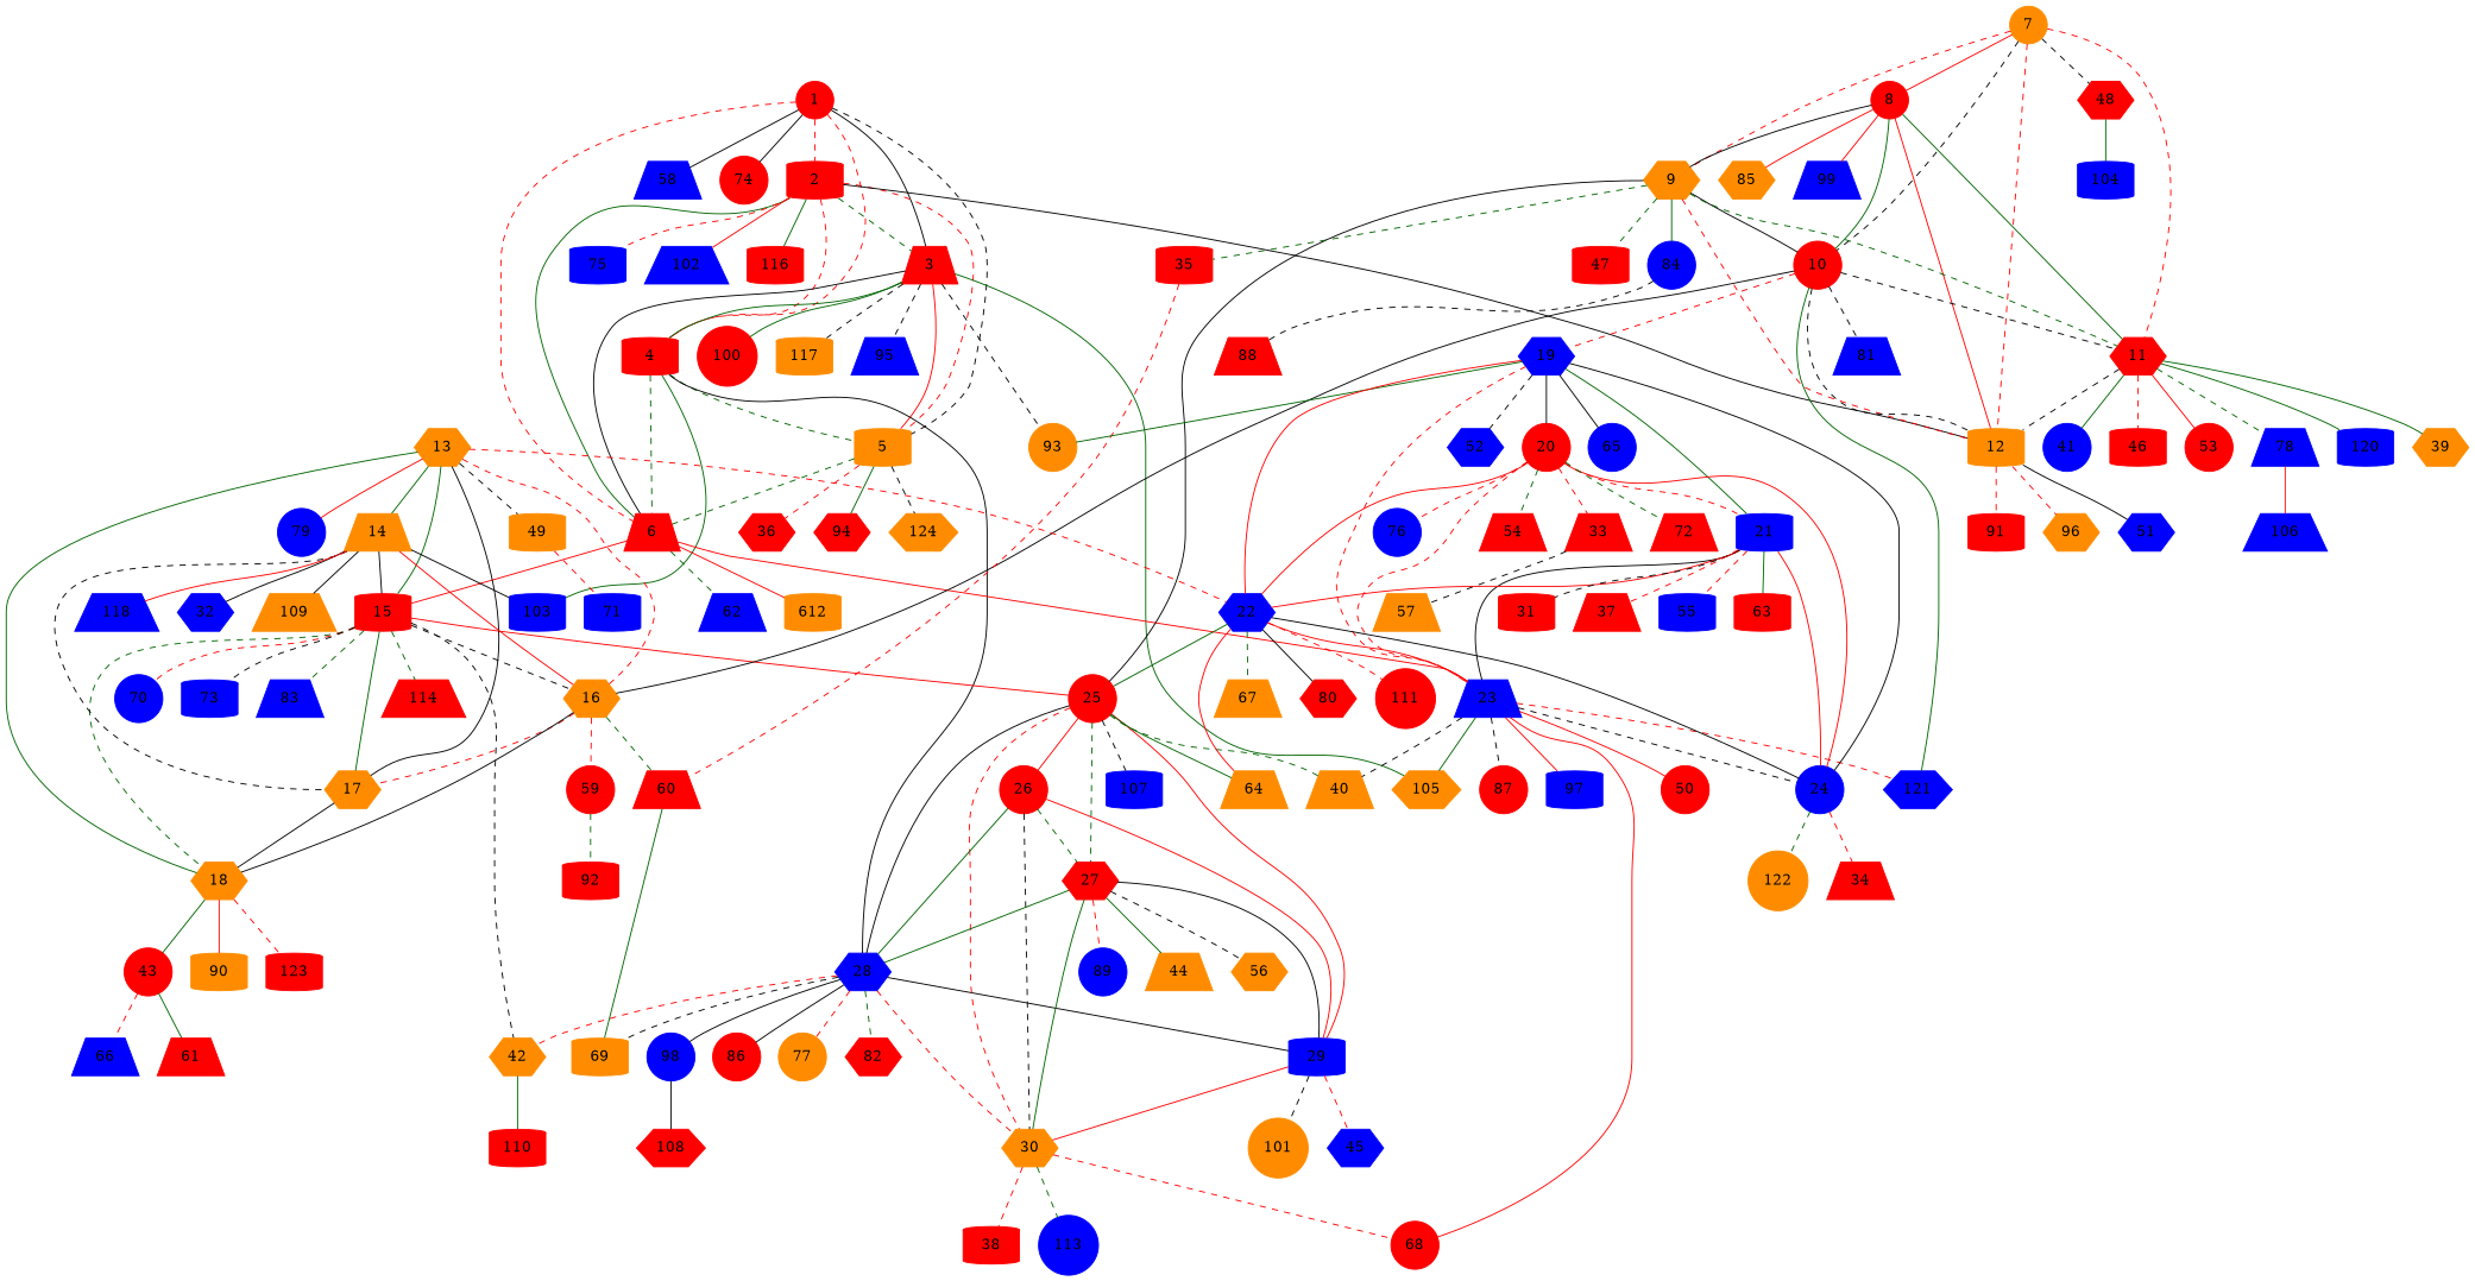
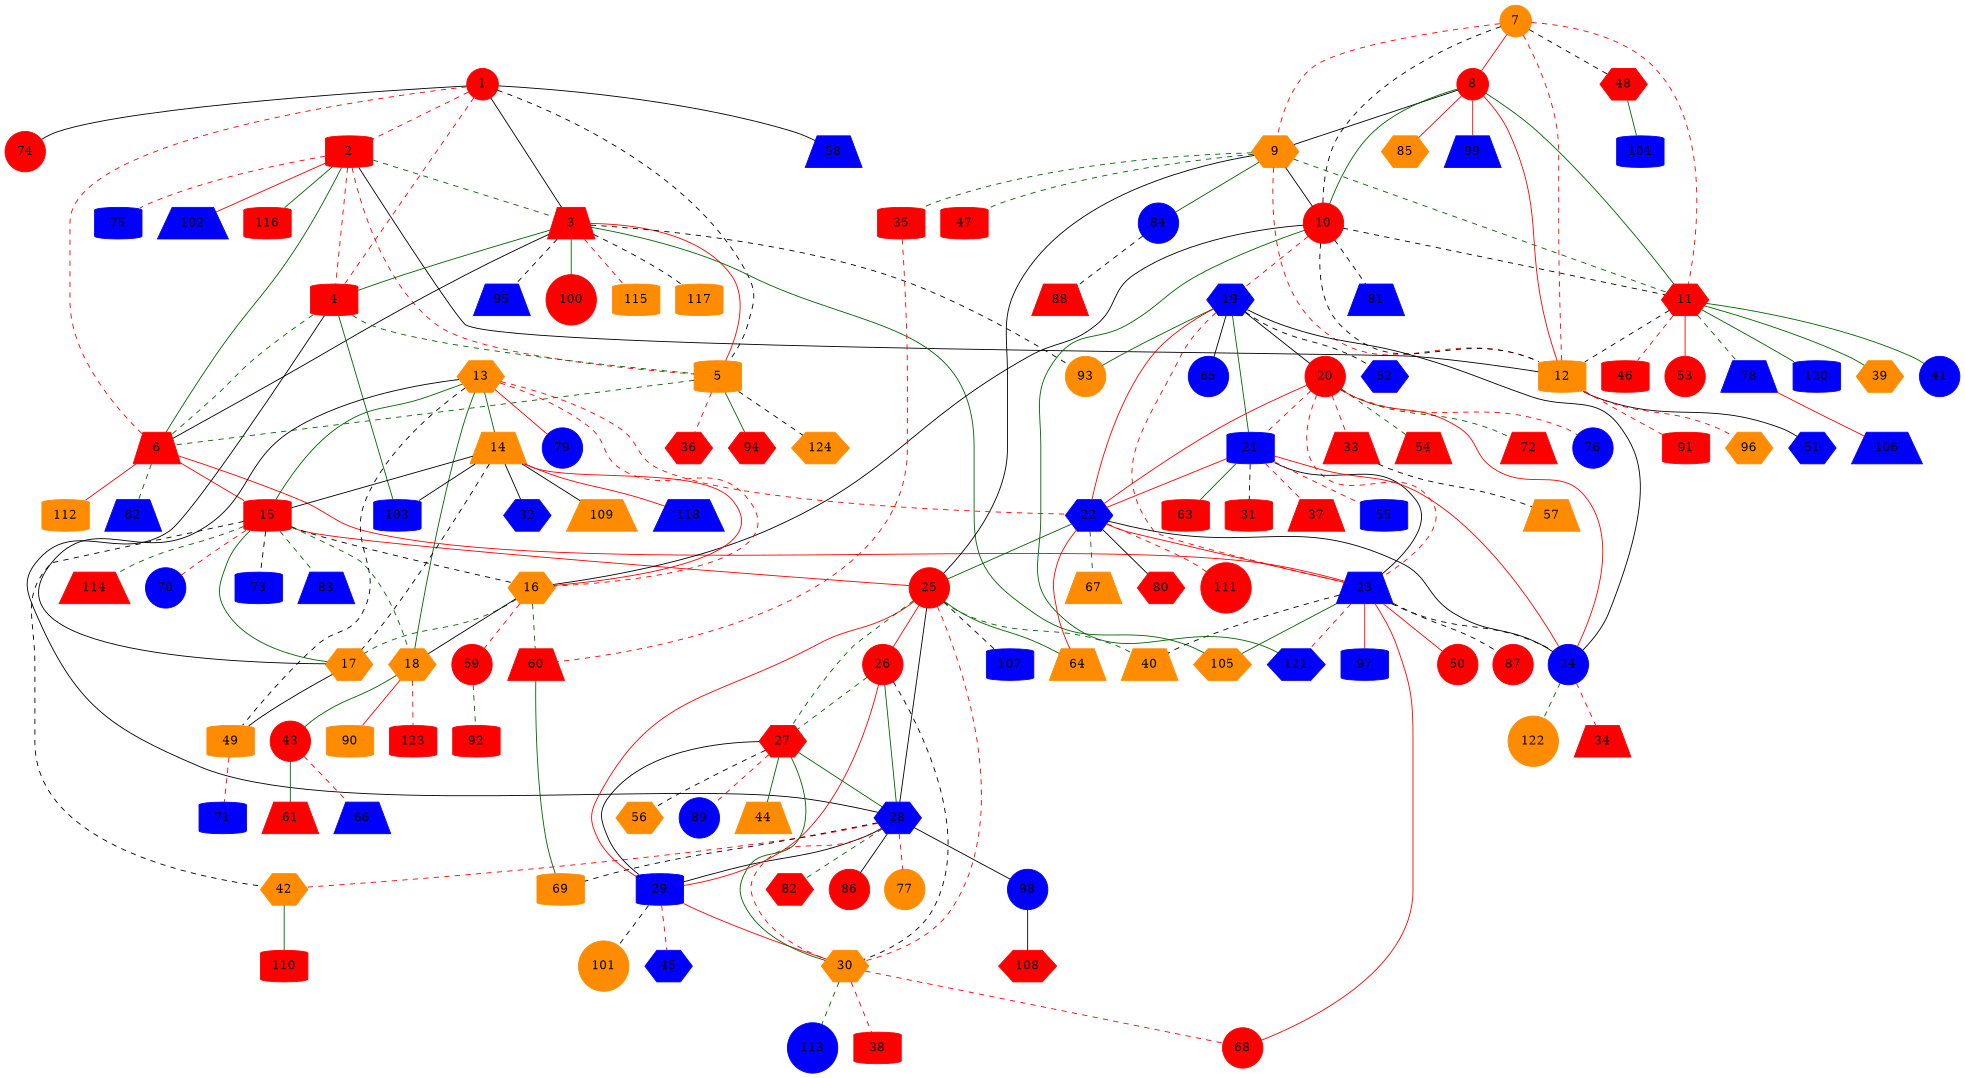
  graph {
    node [color=red shape=cylinder style=filled]
    edge [color=red style=dashed]
    1 [shape=circle]
    2
    3 [shape=trapezium]
    4
    5 [color=darkorange]
    6 [shape=trapezium]
    58 [color=blue shape=trapezium]
    74 [shape=circle]
    12 [color=darkorange]
    75 [color=blue]
    102 [color=blue shape=trapezium]
    116
    93 [color=darkorange shape=circle]
    95 [color=blue shape=trapezium]
    100 [shape=circle]
    105 [color=darkorange shape=hexagon]
+   115 [color=darkorange]
    117 [color=darkorange]
    28 [color=blue shape=hexagon]
    103 [color=blue]
    36 [shape=hexagon]
    94 [shape=hexagon]
    124 [color=darkorange shape=hexagon]
    15
    23 [color=blue shape=trapezium]
    62 [color=blue shape=trapezium]
-   112 [color=darkorange label=612]
+   112 [color=darkorange]
    51 [color=blue shape=hexagon]
    91
    96 [color=darkorange shape=hexagon]
    42 [color=darkorange shape=hexagon]
    29 [color=blue]
    30 [color=darkorange shape=hexagon]
    69 [color=darkorange]
    77 [color=darkorange shape=circle]
    82 [shape=hexagon]
    86 [shape=circle]
    98 [color=blue shape=circle]
    25 [shape=circle]
    16 [color=darkorange shape=hexagon]
    17 [color=darkorange shape=hexagon]
    18 [color=darkorange shape=hexagon]
    70 [color=blue shape=circle]
    73 [color=blue]
    83 [color=blue shape=trapezium]
    114 [shape=trapezium]
    121 [color=blue shape=hexagon]
    24 [color=blue shape=circle]
    40 [color=darkorange shape=trapezium]
    50 [shape=circle]
    68 [shape=circle]
    87 [shape=circle]
    97 [color=blue]
    7 [color=darkorange shape=circle]
    8 [shape=circle]
    9 [color=darkorange shape=hexagon]
    10 [shape=circle]
    11 [shape=hexagon]
    48 [shape=hexagon]
    85 [color=darkorange shape=hexagon]
    99 [color=blue shape=trapezium]
    35
    47
    84 [color=blue shape=circle]
    19 [color=blue shape=hexagon]
    81 [color=blue shape=trapezium]
    39 [color=darkorange shape=hexagon]
    41 [color=blue shape=circle]
    46
    53 [shape=circle]
    78 [color=blue shape=trapezium]
    120 [color=blue]
    104 [color=blue]
    64 [color=darkorange shape=trapezium]
    26 [shape=circle]
    27 [shape=hexagon]
    107 [color=blue]
    60 [shape=trapezium]
    88 [shape=trapezium]
    59 [shape=circle]
    22 [color=blue shape=hexagon]
    20 [shape=circle]
    21 [color=blue]
    52 [color=blue shape=hexagon]
    65 [color=blue shape=circle]
    106 [color=blue shape=trapezium]
    13 [color=darkorange shape=hexagon]
    14 [color=darkorange shape=trapezium]
    49 [color=darkorange]
    79 [color=blue shape=circle]
    32 [color=blue shape=hexagon]
    109 [color=darkorange shape=trapezium]
    118 [color=blue shape=trapezium]
    43 [shape=circle]
    90 [color=darkorange]
    123
    67 [color=darkorange shape=trapezium]
    80 [shape=hexagon]
    111 [shape=circle]
    71 [color=blue]
    110
    92
    61 [shape=trapezium]
    66 [color=blue shape=trapezium]
    33 [shape=trapezium]
    54 [shape=trapezium]
    72 [shape=trapezium]
    76 [color=blue shape=circle]
    31
    37 [shape=trapezium]
    55 [color=blue]
    63
    34 [shape=trapezium]
    122 [color=darkorange shape=circle]
    57 [color=darkorange shape=trapezium]
    44 [color=darkorange shape=trapezium]
    56 [color=darkorange shape=hexagon]
    89 [color=blue shape=circle]
    45 [color=blue shape=hexagon]
    101 [color=darkorange shape=circle]
    38
    113 [color=blue shape=circle]
    108 [shape=hexagon]
    1 -- 2
    1 -- 3 [color=black style=solid]
    1 -- 4
    1 -- 5 [color=black]
    1 -- 6
    1 -- 58 [color=black style=solid]
    1 -- 74 [color=black style=solid]
    2 -- 3 [color=darkgreen]
    2 -- 4
    2 -- 5
    2 -- 6 [color=darkgreen style=solid]
    2 -- 12 [color=black style=solid]
    2 -- 75
    2 -- 102 [style=solid]
    2 -- 116 [color=darkgreen style=solid]
    3 -- 4 [color=darkgreen style=solid]
    3 -- 5 [style=solid]
    3 -- 6 [color=black style=solid]
    3 -- 93 [color=black]
    3 -- 95 [color=black]
    3 -- 100 [color=darkgreen style=solid]
    3 -- 105 [color=darkgreen style=solid]
+   3 -- 115
    3 -- 117 [color=black]
    4 -- 5 [color=darkgreen]
    4 -- 6 [color=darkgreen]
    4 -- 28 [color=black style=solid]
    4 -- 103 [color=darkgreen style=solid]
    5 -- 6 [color=darkgreen]
    5 -- 36
    5 -- 94 [color=darkgreen style=solid]
    5 -- 124 [color=black]
    6 -- 15 [style=solid]
    6 -- 23 [style=solid]
    6 -- 62 [color=darkgreen]
    6 -- 112 [style=solid]
    12 -- 51 [color=black style=solid]
    12 -- 91
    12 -- 96
    28 -- 42
    28 -- 29 [color=black style=solid]
    28 -- 30
    28 -- 69 [color=black]
    28 -- 77
    28 -- 82 [color=darkgreen]
    28 -- 86 [color=black style=solid]
    28 -- 98 [color=black style=solid]
    15 -- 42 [color=black]
    15 -- 25 [style=solid]
    15 -- 16 [color=black]
    15 -- 17 [color=darkgreen style=solid]
    15 -- 18 [color=darkgreen]
    15 -- 70
    15 -- 73 [color=black]
    15 -- 83 [color=darkgreen]
    15 -- 114 [color=darkgreen]
    23 -- 105 [color=darkgreen style=solid]
    23 -- 121
    23 -- 24 [color=black]
    23 -- 40 [color=black]
    23 -- 50 [style=solid]
    23 -- 68 [style=solid]
    23 -- 87 [color=black]
    23 -- 97 [style=solid]
    42 -- 110 [color=darkgreen style=solid]
    29 -- 30 [style=solid]
    29 -- 45
    29 -- 101 [color=black]
    30 -- 68
    30 -- 38
    30 -- 113 [color=darkgreen]
    98 -- 108 [color=black style=solid]
    25 -- 28 [color=black style=solid]
    25 -- 29 [style=solid]
    25 -- 30
    25 -- 40 [color=darkgreen]
    25 -- 64 [color=darkgreen style=solid]
    25 -- 26 [style=solid]
    25 -- 27 [color=darkgreen]
    25 -- 107 [color=black]
-   16 -- 17
+   16 -- 17 [color=darkgreen]
    16 -- 18 [color=black style=solid]
    16 -- 60 [color=darkgreen]
    16 -- 59
-   17 -- 18 [color=black style=solid]
+   17 -- 49 [color=black style=solid]
    18 -- 43 [color=darkgreen style=solid]
    18 -- 90 [style=solid]
    18 -- 123
    24 -- 34
    24 -- 122 [color=darkgreen]
    7 -- 12
    7 -- 8 [style=solid]
    7 -- 9
    7 -- 10 [color=black]
    7 -- 11
    7 -- 48 [color=black]
    8 -- 12 [style=solid]
    8 -- 9 [color=black style=solid]
    8 -- 10 [color=darkgreen style=solid]
    8 -- 11 [color=darkgreen style=solid]
    8 -- 85 [style=solid]
    8 -- 99 [style=solid]
    9 -- 12
    9 -- 25 [color=black style=solid]
    9 -- 10 [color=black style=solid]
    9 -- 11 [color=darkgreen]
    9 -- 35 [color=darkgreen]
    9 -- 47 [color=darkgreen]
    9 -- 84 [color=darkgreen style=solid]
    10 -- 12 [color=black]
    10 -- 16 [color=black style=solid]
    10 -- 121 [color=darkgreen style=solid]
    10 -- 11 [color=black]
    10 -- 19
    10 -- 81 [color=black]
    11 -- 12 [color=black]
    11 -- 39 [color=darkgreen style=solid]
    11 -- 41 [color=darkgreen style=solid]
    11 -- 46
    11 -- 53 [style=solid]
    11 -- 78 [color=darkgreen]
    11 -- 120 [color=darkgreen style=solid]
    48 -- 104 [color=darkgreen style=solid]
    35 -- 60
    84 -- 88 [color=black]
    19 -- 93 [color=darkgreen style=solid]
    19 -- 23
    19 -- 24 [color=black style=solid]
    19 -- 22 [style=solid]
    19 -- 20 [color=black style=solid]
    19 -- 21 [color=darkgreen style=solid]
    19 -- 52 [color=black]
    19 -- 65 [color=black style=solid]
    78 -- 106 [style=solid]
    26 -- 28 [color=darkgreen style=solid]
    26 -- 29 [style=solid]
    26 -- 30 [color=black]
    26 -- 27 [color=darkgreen]
    27 -- 28 [color=darkgreen style=solid]
    27 -- 29 [color=black style=solid]
    27 -- 30 [color=darkgreen style=solid]
    27 -- 44 [color=darkgreen style=solid]
    27 -- 56 [color=black]
    27 -- 89
    60 -- 69 [color=darkgreen style=solid]
    59 -- 92 [color=darkgreen]
    22 -- 23 [style=solid]
    22 -- 25 [color=darkgreen style=solid]
    22 -- 24 [color=black style=solid]
    22 -- 64 [style=solid]
    22 -- 67 [color=darkgreen]
    22 -- 80 [color=black style=solid]
    22 -- 111
    20 -- 23
    20 -- 24 [style=solid]
    20 -- 22 [style=solid]
    20 -- 21
    20 -- 33
    20 -- 54 [color=darkgreen]
    20 -- 72 [color=darkgreen]
    20 -- 76
    21 -- 23 [color=black style=solid]
    21 -- 24 [style=solid]
    21 -- 22 [style=solid]
    21 -- 31 [color=black]
    21 -- 37
    21 -- 55
    21 -- 63 [color=darkgreen style=solid]
    13 -- 15 [color=darkgreen style=solid]
    13 -- 16
    13 -- 17 [color=black style=solid]
    13 -- 18 [color=darkgreen style=solid]
    13 -- 22
    13 -- 14 [color=darkgreen style=solid]
    13 -- 49 [color=black]
    13 -- 79 [style=solid]
    14 -- 103 [color=black style=solid]
    14 -- 15 [color=black style=solid]
    14 -- 16 [style=solid]
    14 -- 17 [color=black]
    14 -- 32 [color=black style=solid]
    14 -- 109 [color=black style=solid]
    14 -- 118 [style=solid]
    49 -- 71
    43 -- 61 [color=darkgreen style=solid]
    43 -- 66
    33 -- 57 [color=black]
  }
